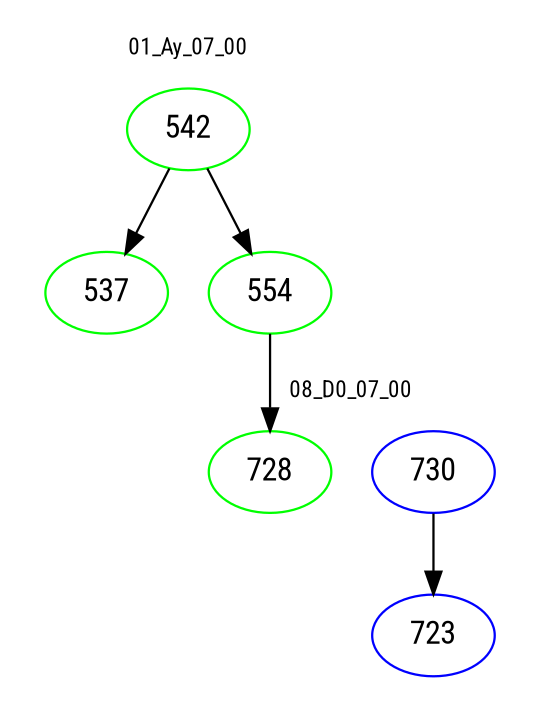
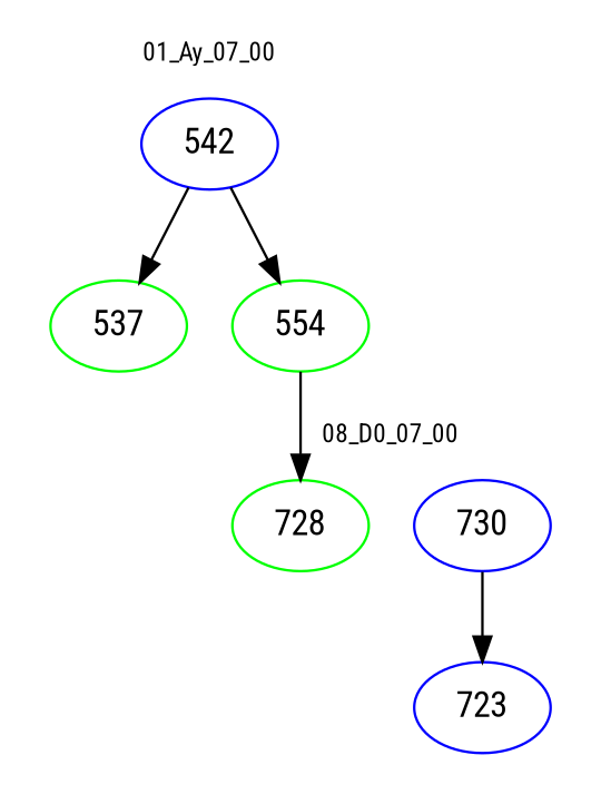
  digraph {
    fontname="Roboto Condensed"
    node [color=blue fontname="Roboto Condensed"]
    edge [color=black fontname="Roboto Condensed"]
-   n1 [color=green label=542]
+   n1 [label=542]
    n2 [color=green label=537]
    n3 [color=green label=554]
    n4 [label=730]
    n5 [label=723]
    n6 [color=green label=728]
    subgraph cluster_1 {
      color=white
      fontsize=10
      label="01_Ay_07_00"
      n1
      n2
      n3
    }
    subgraph cluster_2 {
      color=white
      fontsize=10
      label="08_D0_07_00"
      n4
      n5
      n6
    }
    n1 -> n2
    n1 -> n3
    n3 -> n6
    n4 -> n5
  }
